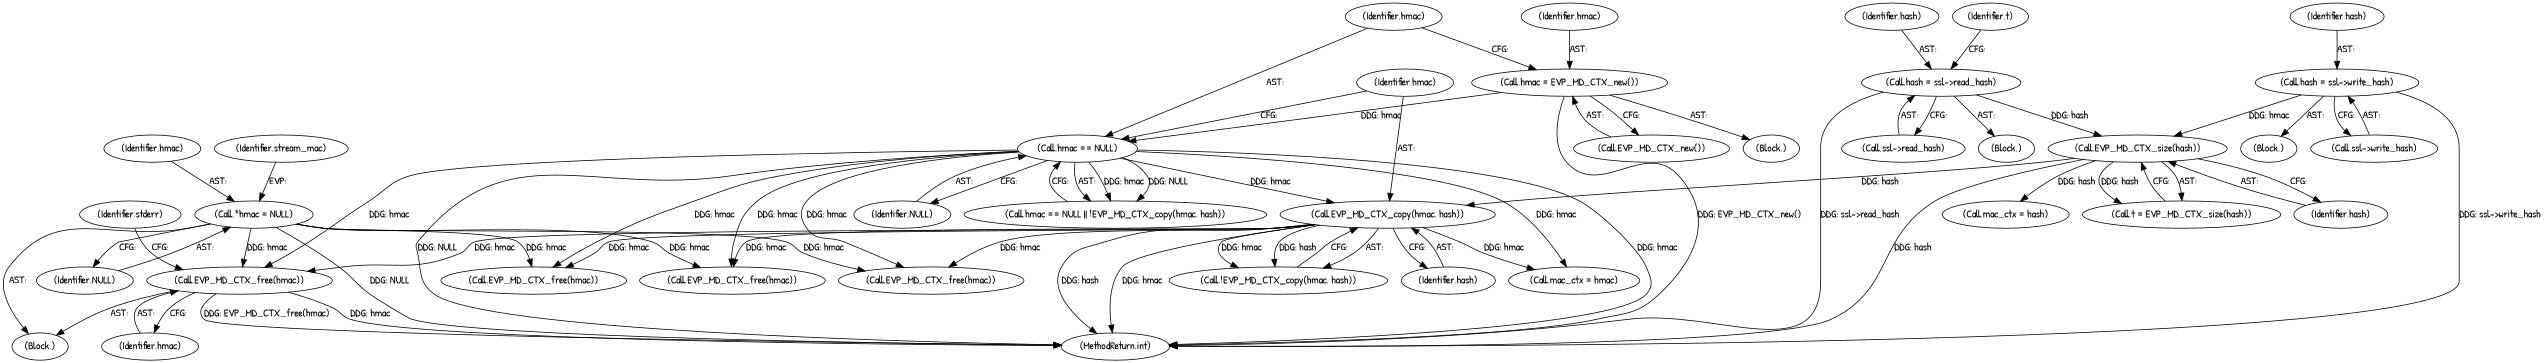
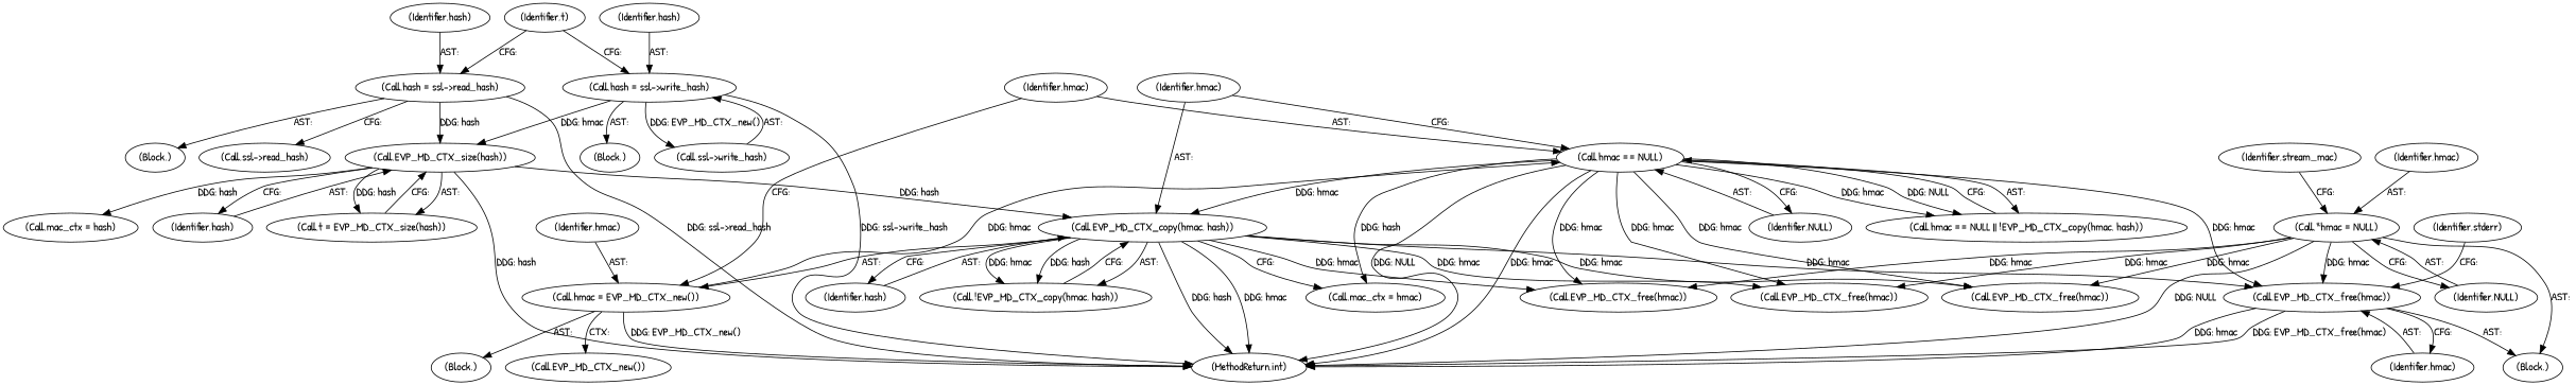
  digraph {
    fontname="Patrick Hand"
    node [fontname="Patrick Hand"]
    edge [fontname="Patrick Hand"]
    n1 [label="(Call,EVP_MD_CTX_free(hmac))"]
    n2 [label="(MethodReturn,int)"]
    n3 [label="(Identifier,hmac)"]
    n4 [label="(Block,)"]
    n5 [label="(Call,*hmac = NULL)"]
    n6 [label="(Identifier,NULL)"]
    n7 [label="(Call,EVP_MD_CTX_free(hmac))"]
    n8 [label="(Call,EVP_MD_CTX_free(hmac))"]
    n9 [label="(Call,EVP_MD_CTX_free(hmac))"]
    n10 [label="(Call,hmac == NULL)"]
    n11 [label="(Call,EVP_MD_CTX_copy(hmac, hash))"]
    n12 [label="(Call,mac_ctx = hmac)"]
    n13 [label="(Identifier,NULL)"]
    n14 [label="(Call,hmac == NULL || !EVP_MD_CTX_copy(hmac, hash))"]
    n15 [label="(Call,!EVP_MD_CTX_copy(hmac, hash))"]
    n16 [label="(Identifier,hash)"]
    n17 [label="(Call,hmac = EVP_MD_CTX_new())"]
    n18 [label="(Call,EVP_MD_CTX_new())"]
    n19 [label="(Block,)"]
    n20 [label="(Call,EVP_MD_CTX_size(hash))"]
    n21 [label="(Identifier,hash)"]
    n22 [label="(Call,t = EVP_MD_CTX_size(hash))"]
    n23 [label="(Call,mac_ctx = hash)"]
    n24 [label="(Call,hash = ssl->read_hash)"]
    n25 [label="(Block,)"]
    n26 [label="(Call,ssl->read_hash)"]
    n27 [label="(Call,hash = ssl->write_hash)"]
    n28 [label="(Block,)"]
    n29 [label="(Call,ssl->write_hash)"]
    n30 [label="(Identifier,hmac)"]
    n31 [label="(Identifier,hmac)"]
    n32 [label="(Identifier,stream_mac)"]
    n33 [label="(Identifier,hash)"]
    n34 [label="(Identifier,t)"]
    n35 [label="(Identifier,hash)"]
    n36 [label="(Identifier,stderr)"]
    n37 [label="(Identifier,hmac)"]
    n38 [label="(Identifier,hmac)"]
    n1 -> n2 [label="DDG: hmac"]
    n1 -> n2 [label="DDG: EVP_MD_CTX_free(hmac)"]
    n1 -> n3 [label="CFG: "]
    n1 -> n4 [label="AST: "]
    n3 -> n1 [label="AST: "]
    n5 -> n1 [label="DDG: hmac"]
    n5 -> n2 [label="DDG: NULL"]
    n5 -> n4 [label="AST: "]
    n5 -> n6 [label="CFG: "]
    n5 -> n7 [label="DDG: hmac"]
    n5 -> n8 [label="DDG: hmac"]
    n5 -> n9 [label="DDG: hmac"]
    n6 -> n5 [label="AST: "]
    n10 -> n1 [label="DDG: hmac"]
    n10 -> n2 [label="DDG: NULL"]
    n10 -> n2 [label="DDG: hmac"]
    n10 -> n7 [label="DDG: hmac"]
    n10 -> n8 [label="DDG: hmac"]
    n10 -> n9 [label="DDG: hmac"]
    n10 -> n11 [label="DDG: hmac"]
-   n10 -> n12 [label="DDG: hmac"]
+   n10 -> n12 [label="DDG: hash"]
    n10 -> n13 [label="CFG: "]
    n10 -> n14 [label="AST: "]
    n10 -> n14 [label="DDG: hmac"]
    n10 -> n14 [label="DDG: NULL"]
    n11 -> n1 [label="DDG: hmac"]
    n11 -> n2 [label="DDG: hash"]
    n11 -> n2 [label="DDG: hmac"]
    n11 -> n7 [label="DDG: hmac"]
    n11 -> n8 [label="DDG: hmac"]
    n11 -> n9 [label="DDG: hmac"]
-   n11 -> n12 [label="DDG: hmac"]
+   n11 -> n12 [label="CFG: "]
    n11 -> n15 [label="AST: "]
    n11 -> n15 [label="DDG: hmac"]
    n11 -> n15 [label="DDG: hash"]
    n11 -> n16 [label="CFG: "]
    n13 -> n10 [label="AST: "]
    n14 -> n10 [label="CFG: "]
    n15 -> n11 [label="CFG: "]
    n16 -> n11 [label="AST: "]
    n17 -> n2 [label="DDG: EVP_MD_CTX_new()"]
    n17 -> n10 [label="DDG: hmac"]
-   n17 -> n18 [label="CFG: "]
+   n17 -> n18 [label="CTX: "]
    n17 -> n19 [label="AST: "]
-   n18 -> n17 [label="AST: "]
+   n11 -> n17 [label="AST: "]
    n20 -> n2 [label="DDG: hash"]
    n20 -> n11 [label="DDG: hash"]
    n20 -> n21 [label="CFG: "]
    n20 -> n22 [label="AST: "]
    n20 -> n22 [label="DDG: hash"]
    n20 -> n23 [label="DDG: hash"]
    n21 -> n20 [label="AST: "]
    n22 -> n20 [label="CFG: "]
    n24 -> n2 [label="DDG: ssl->read_hash"]
    n24 -> n20 [label="DDG: hash"]
    n24 -> n25 [label="AST: "]
    n24 -> n26 [label="CFG: "]
-   n26 -> n24 [label="AST: "]
    n27 -> n2 [label="DDG: ssl->write_hash"]
    n27 -> n20 [label="DDG: hmac"]
    n27 -> n28 [label="AST: "]
-   n27 -> n29 [label="CFG: "]
+   n27 -> n29 [label="DDG: EVP_MD_CTX_new()"]
    n29 -> n27 [label="AST: "]
    n30 -> n10 [label="AST: "]
    n30 -> n17 [label="CFG: "]
    n31 -> n5 [label="AST: "]
-   n32 -> n5 [label="EVP: "]
+   n32 -> n5 [label="CFG: "]
    n33 -> n24 [label="AST: "]
    n34 -> n24 [label="CFG: "]
+   n34 -> n27 [label="CFG: "]
    n35 -> n27 [label="AST: "]
    n36 -> n1 [label="CFG: "]
    n37 -> n10 [label="CFG: "]
    n37 -> n11 [label="AST: "]
    n38 -> n17 [label="AST: "]
  }
